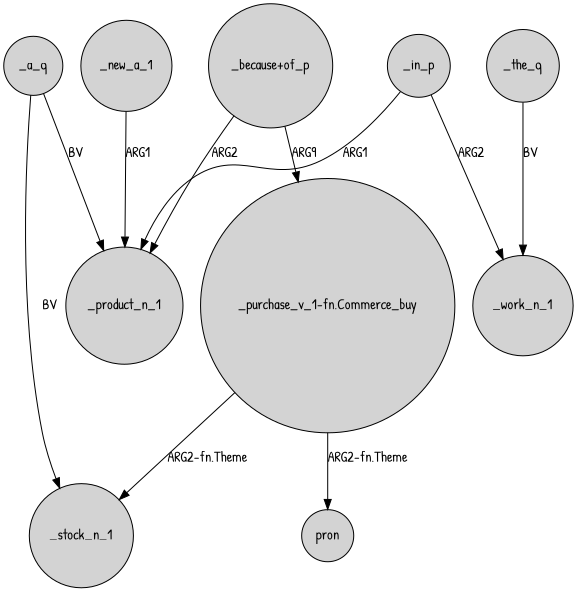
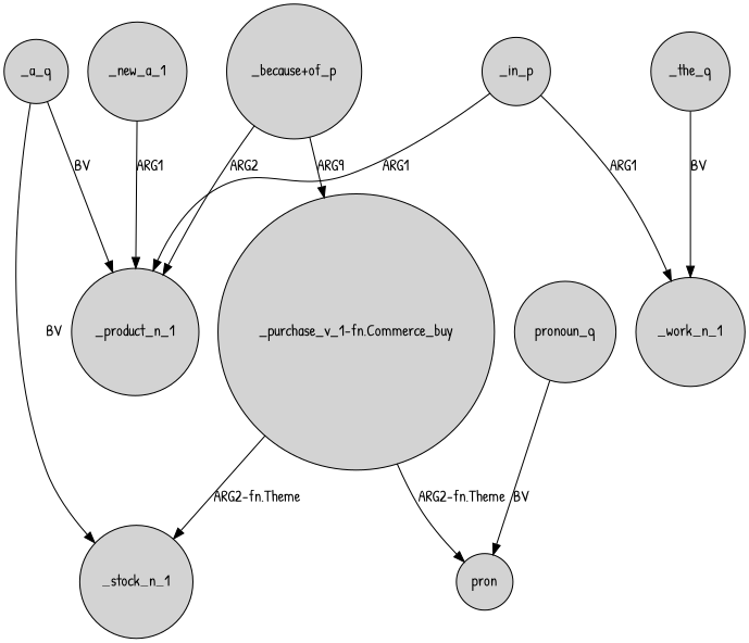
  digraph {
    fontname="Patrick Hand"
    node [fontname="Patrick Hand" shape=circle style=filled]
    edge [fontname="Patrick Hand"]
    _a_q
    _stock_n_1
    _product_n_1
    _in_p
    _work_n_1
    "_because+of_p"
    "_purchase_v_1-fn.Commerce_buy"
    pron
    _new_a_1
    _the_q
+   pronoun_q
    _a_q -> _stock_n_1 [label=BV]
    _a_q -> _product_n_1 [label=BV]
    _in_p -> _product_n_1 [label=ARG1]
-   _in_p -> _work_n_1 [label=ARG2]
+   _in_p -> _work_n_1 [label=ARG1]
    "_because+of_p" -> _product_n_1 [label=ARG2]
    "_because+of_p" -> "_purchase_v_1-fn.Commerce_buy" [label=ARG9]
    "_purchase_v_1-fn.Commerce_buy" -> _stock_n_1 [label="ARG2-fn.Theme"]
    "_purchase_v_1-fn.Commerce_buy" -> pron [label="ARG2-fn.Theme"]
    _new_a_1 -> _product_n_1 [label=ARG1]
    _the_q -> _work_n_1 [label=BV]
+   pronoun_q -> pron [label=BV]
  }
